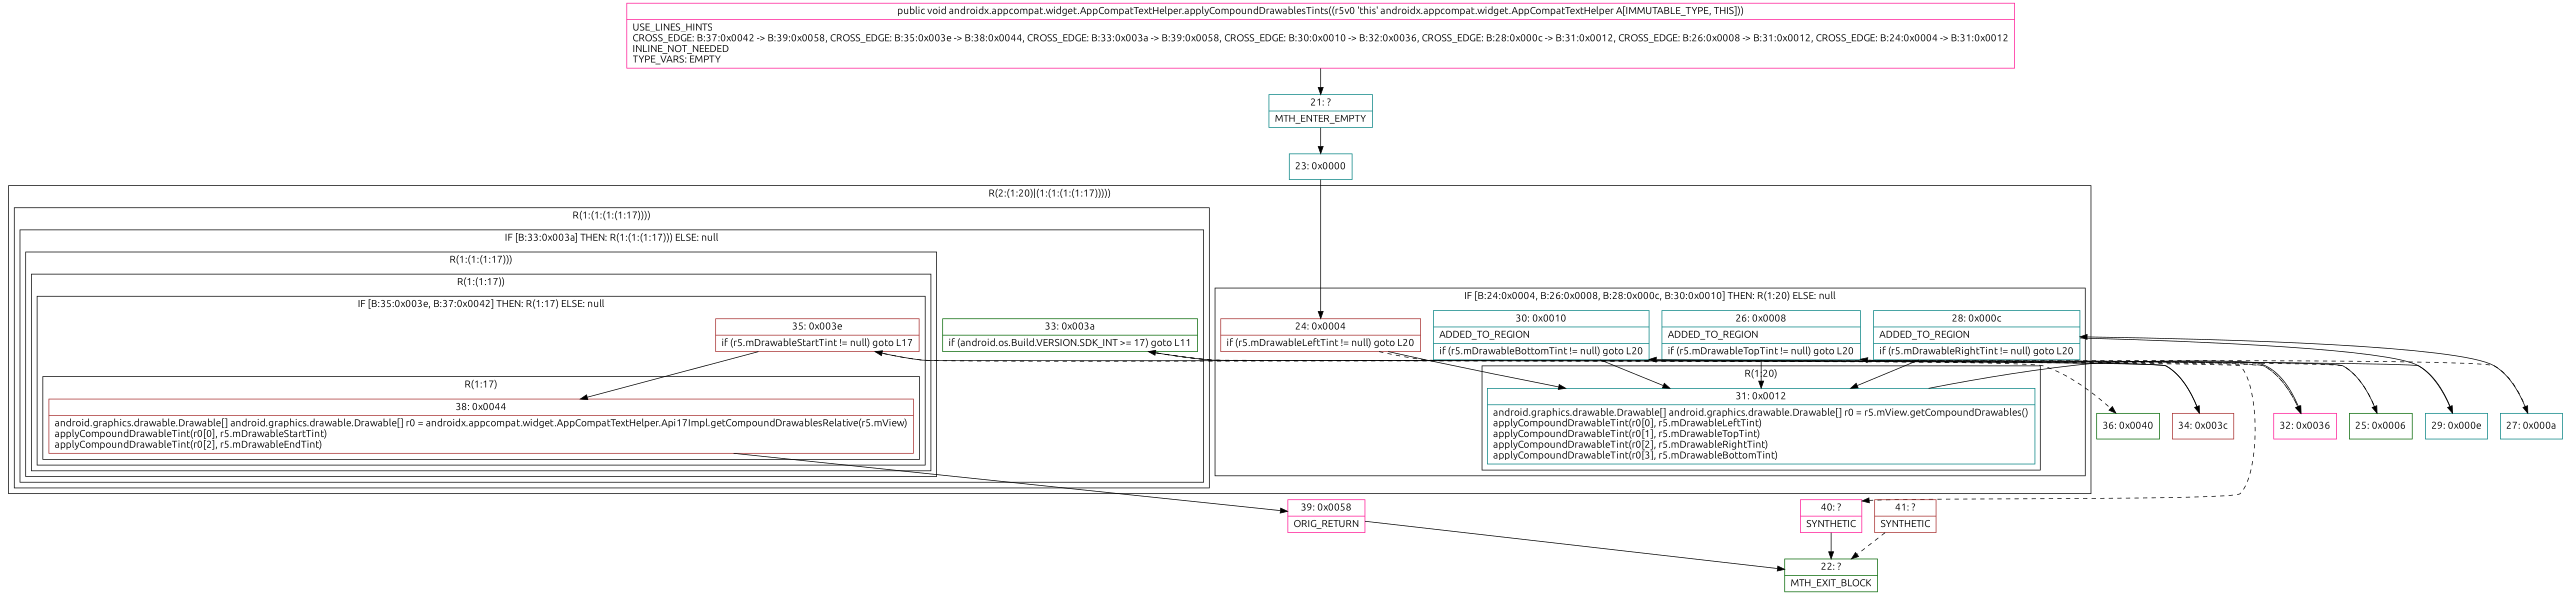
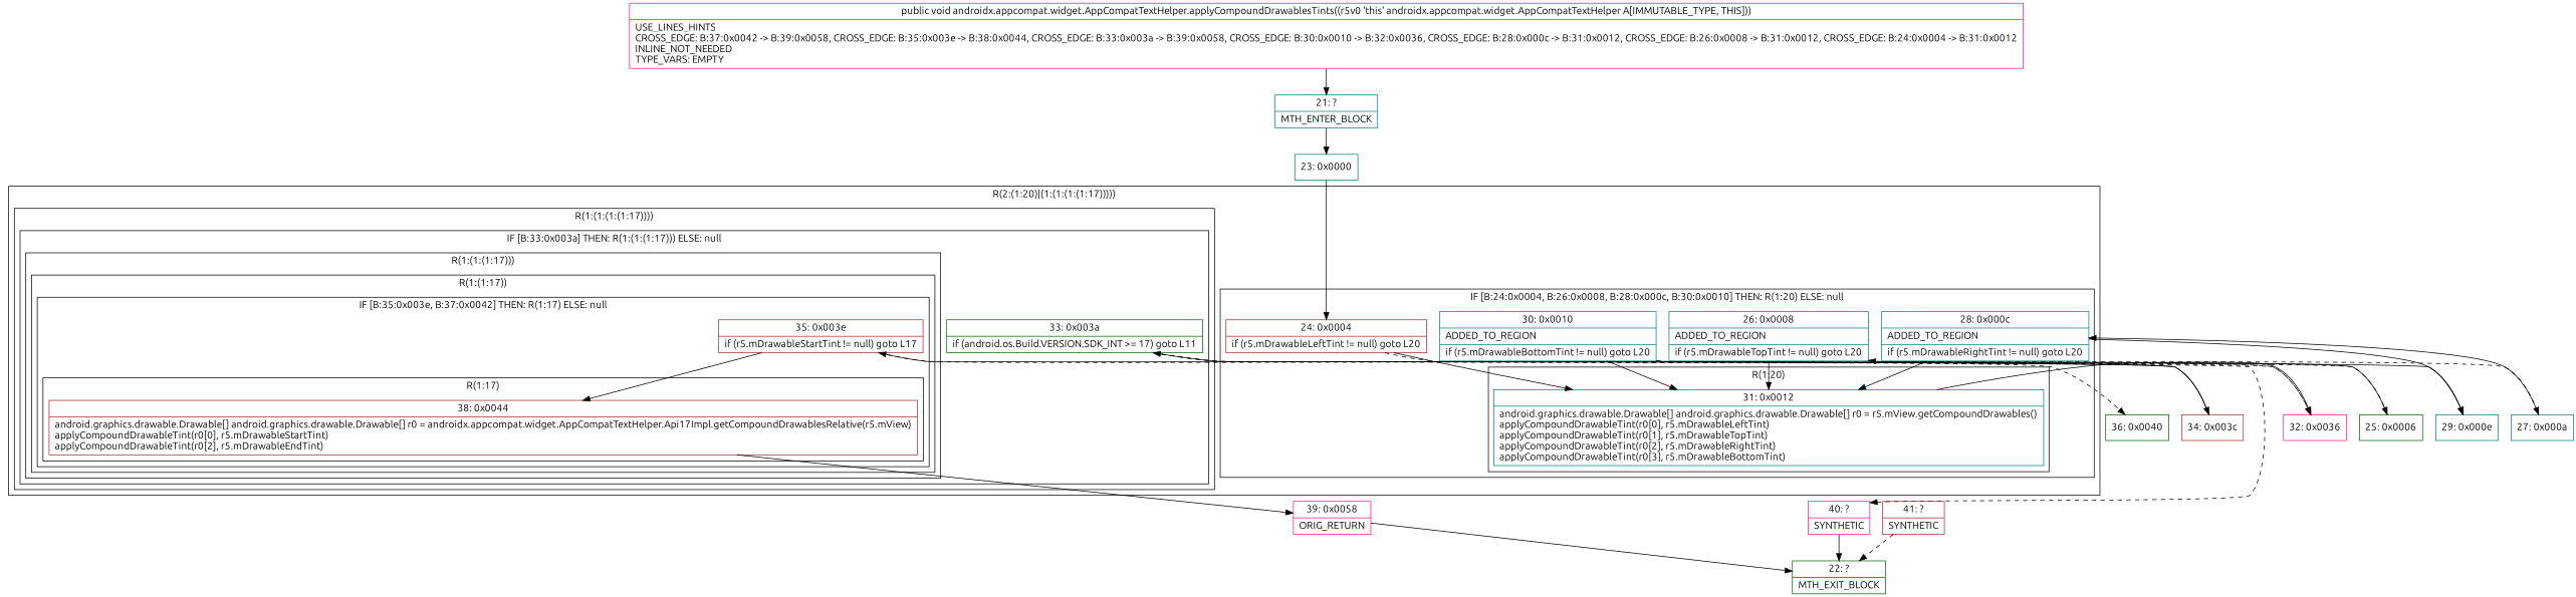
  digraph {
    fontname=Ubuntu
    node [color=teal fontname=Ubuntu shape=record]
    edge [fontname=Ubuntu]
    n1 [label="{31\:\ 0x0012|android.graphics.drawable.Drawable[] android.graphics.drawable.Drawable[] r0 = r5.mView.getCompoundDrawables()\lapplyCompoundDrawableTint(r0[0], r5.mDrawableLeftTint)\lapplyCompoundDrawableTint(r0[1], r5.mDrawableTopTint)\lapplyCompoundDrawableTint(r0[2], r5.mDrawableRightTint)\lapplyCompoundDrawableTint(r0[3], r5.mDrawableBottomTint)\l}"]
    n2 [color=brown label="{24\:\ 0x0004|if (r5.mDrawableLeftTint != null) goto L20\l}"]
    n3 [label="{26\:\ 0x0008|ADDED_TO_REGION\l|if (r5.mDrawableTopTint != null) goto L20\l}"]
    n4 [label="{28\:\ 0x000c|ADDED_TO_REGION\l|if (r5.mDrawableRightTint != null) goto L20\l}"]
    n5 [label="{30\:\ 0x0010|ADDED_TO_REGION\l|if (r5.mDrawableBottomTint != null) goto L20\l}"]
    n6 [color=brown label="{38\:\ 0x0044|android.graphics.drawable.Drawable[] android.graphics.drawable.Drawable[] r0 = androidx.appcompat.widget.AppCompatTextHelper.Api17Impl.getCompoundDrawablesRelative(r5.mView)\lapplyCompoundDrawableTint(r0[0], r5.mDrawableStartTint)\lapplyCompoundDrawableTint(r0[2], r5.mDrawableEndTint)\l}"]
    n7 [color=brown label="{35\:\ 0x003e|if (r5.mDrawableStartTint != null) goto L17\l}"]
    n8 [color=darkgreen label="{33\:\ 0x003a|if (android.os.Build.VERSION.SDK_INT \>= 17) goto L11\l}"]
    n9 [color=deeppink label="{32\:\ 0x0036}"]
    n10 [color=darkgreen label="{25\:\ 0x0006}"]
    n11 [label="{27\:\ 0x000a}"]
    n12 [label="{29\:\ 0x000e}"]
    n13 [color=deeppink label="{39\:\ 0x0058|ORIG_RETURN\l}"]
    n14 [color=darkgreen label="{36\:\ 0x0040}"]
    n15 [color=brown label="{34\:\ 0x003c}"]
    n16 [color=deeppink label="{40\:\ ?|SYNTHETIC\l}"]
    n17 [color=darkgreen label="{22\:\ ?|MTH_EXIT_BLOCK\l}"]
    n18 [color=brown label="{41\:\ ?|SYNTHETIC\l}"]
-   n19 [label="{21\:\ ?|MTH_ENTER_EMPTY\l}"]
+   n19 [label="{21\:\ ?|MTH_ENTER_BLOCK\l}"]
    n20 [label="{23\:\ 0x0000}"]
    n21 [color=deeppink label="{public void androidx.appcompat.widget.AppCompatTextHelper.applyCompoundDrawablesTints((r5v0 'this' androidx.appcompat.widget.AppCompatTextHelper A[IMMUTABLE_TYPE, THIS]))  | USE_LINES_HINTS\lCROSS_EDGE: B:37:0x0042 \-\> B:39:0x0058, CROSS_EDGE: B:35:0x003e \-\> B:38:0x0044, CROSS_EDGE: B:33:0x003a \-\> B:39:0x0058, CROSS_EDGE: B:30:0x0010 \-\> B:32:0x0036, CROSS_EDGE: B:28:0x000c \-\> B:31:0x0012, CROSS_EDGE: B:26:0x0008 \-\> B:31:0x0012, CROSS_EDGE: B:24:0x0004 \-\> B:31:0x0012\lINLINE_NOT_NEEDED\lTYPE_VARS: EMPTY\l}"]
    subgraph cluster_1 {
      label="R(2:(1:20)|(1:(1:(1:(1:17)))))"
      subgraph cluster_2 {
        label="IF [B:24:0x0004, B:26:0x0008, B:28:0x000c, B:30:0x0010] THEN: R(1:20) ELSE: null"
        n2
        n3
        n4
        n5
        subgraph cluster_3 {
          label="R(1:20)"
          n1
        }
      }
      subgraph cluster_4 {
        label="R(1:(1:(1:(1:17))))"
        subgraph cluster_5 {
          label="IF [B:33:0x003a] THEN: R(1:(1:(1:17))) ELSE: null"
          n8
          subgraph cluster_6 {
            label="R(1:(1:(1:17)))"
            subgraph cluster_7 {
              label="R(1:(1:17))"
              subgraph cluster_8 {
                label="IF [B:35:0x003e, B:37:0x0042] THEN: R(1:17) ELSE: null"
                n7
                subgraph cluster_9 {
                  label="R(1:17)"
                  n6
                }
              }
            }
          }
        }
      }
    }
    n1 -> n9
    n2 -> n1
    n2 -> n10 [style=dashed]
    n3 -> n1
    n3 -> n11 [style=dashed]
    n4 -> n1
    n4 -> n12 [style=solid]
    n5 -> n1
    n5 -> n9 [style=dashed]
    n6 -> n13
    n7 -> n6
    n7 -> n14 [style=dashed]
    n8 -> n15
    n8 -> n16 [style=dashed]
    n9 -> n8 [style=dashed]
    n10 -> n3
    n11 -> n4
-   n12 -> n5
+   n5 -> n12
    n13 -> n17
    n15 -> n7
    n16 -> n17
    n18 -> n17 [style=dashed]
    n19 -> n20
    n20 -> n2
    n21 -> n19
  }
